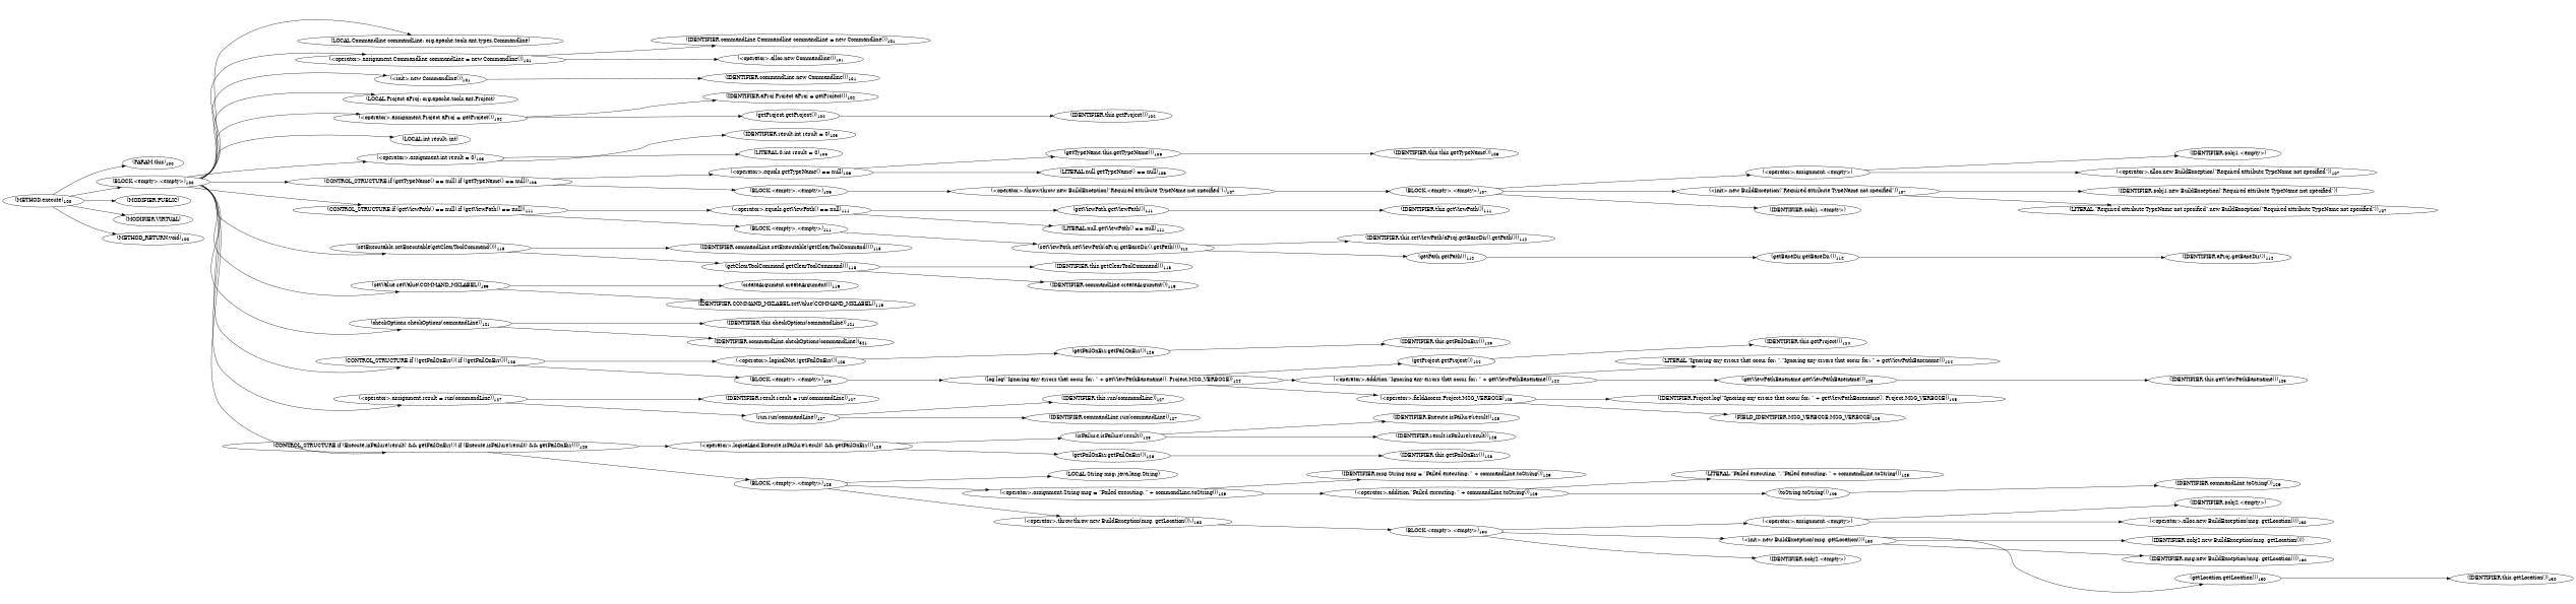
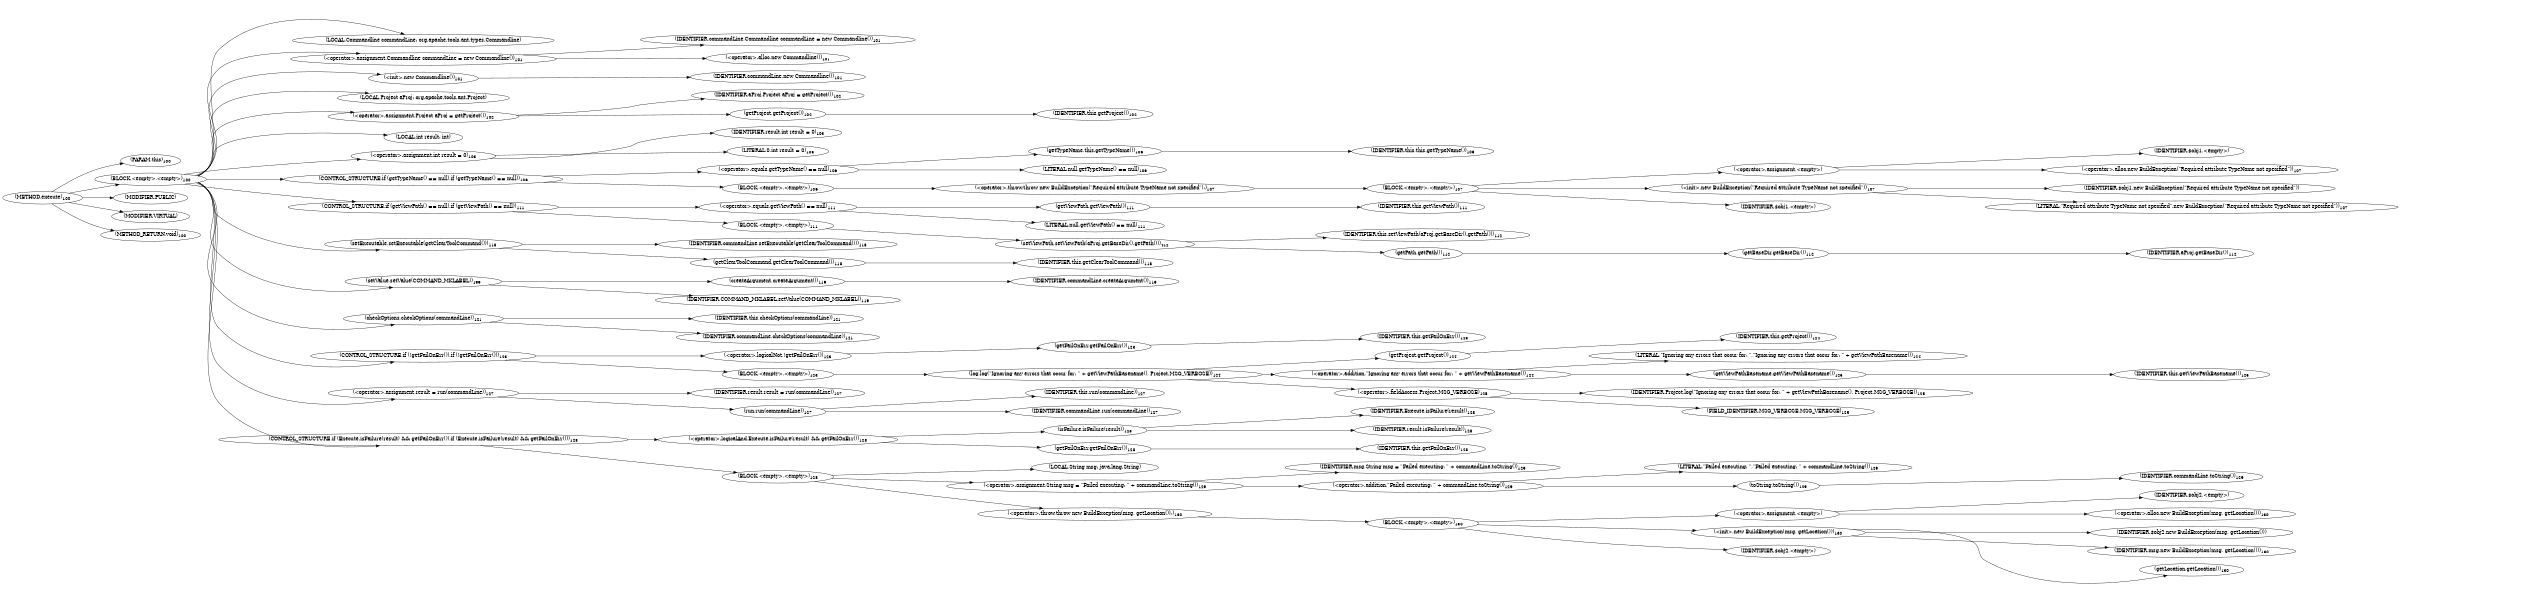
  digraph {
    rankdir=LR
    n1 [label=<(METHOD,execute)<SUB>100</SUB>>]
    n2 [label=<(PARAM,this)<SUB>100</SUB>>]
    n3 [label=<(BLOCK,&lt;empty&gt;,&lt;empty&gt;)<SUB>100</SUB>>]
    n4 [label=<(MODIFIER,PUBLIC)>]
    n5 [label=<(MODIFIER,VIRTUAL)>]
    n6 [label=<(METHOD_RETURN,void)<SUB>100</SUB>>]
    n7 [label=<(LOCAL,Commandline commandLine: org.apache.tools.ant.types.Commandline)>]
    n8 [label=<(&lt;operator&gt;.assignment,Commandline commandLine = new Commandline())<SUB>101</SUB>>]
    n9 [label=<(&lt;init&gt;,new Commandline())<SUB>101</SUB>>]
    n10 [label=<(LOCAL,Project aProj: org.apache.tools.ant.Project)>]
    n11 [label=<(&lt;operator&gt;.assignment,Project aProj = getProject())<SUB>102</SUB>>]
    n12 [label=<(LOCAL,int result: int)>]
    n13 [label=<(&lt;operator&gt;.assignment,int result = 0)<SUB>103</SUB>>]
    n14 [label=<(CONTROL_STRUCTURE,if (getTypeName() == null),if (getTypeName() == null))<SUB>106</SUB>>]
    n15 [label=<(CONTROL_STRUCTURE,if (getViewPath() == null),if (getViewPath() == null))<SUB>111</SUB>>]
    n16 [label=<(setExecutable,setExecutable(getClearToolCommand()))<SUB>118</SUB>>]
    n17 [label=<(setValue,setValue(COMMAND_MKLABEL))<SUB>199</SUB>>]
    n18 [label=<(checkOptions,checkOptions(commandLine))<SUB>121</SUB>>]
    n19 [label=<(CONTROL_STRUCTURE,if (!getFailOnErr()),if (!getFailOnErr()))<SUB>123</SUB>>]
    n20 [label=<(&lt;operator&gt;.assignment,result = run(commandLine))<SUB>127</SUB>>]
    n21 [label=<(CONTROL_STRUCTURE,if (Execute.isFailure(result) &amp;&amp; getFailOnErr()),if (Execute.isFailure(result) &amp;&amp; getFailOnErr()))<SUB>128</SUB>>]
    n22 [label=<(IDENTIFIER,commandLine,Commandline commandLine = new Commandline())<SUB>101</SUB>>]
    n23 [label=<(&lt;operator&gt;.alloc,new Commandline())<SUB>101</SUB>>]
    n24 [label=<(IDENTIFIER,commandLine,new Commandline())<SUB>101</SUB>>]
    n25 [label=<(IDENTIFIER,aProj,Project aProj = getProject())<SUB>102</SUB>>]
    n26 [label=<(getProject,getProject())<SUB>102</SUB>>]
    n27 [label=<(IDENTIFIER,result,int result = 0)<SUB>103</SUB>>]
    n28 [label=<(LITERAL,0,int result = 0)<SUB>103</SUB>>]
    n29 [label=<(&lt;operator&gt;.equals,getTypeName() == null)<SUB>106</SUB>>]
    n30 [label=<(BLOCK,&lt;empty&gt;,&lt;empty&gt;)<SUB>106</SUB>>]
    n31 [label=<(&lt;operator&gt;.equals,getViewPath() == null)<SUB>111</SUB>>]
    n32 [label=<(BLOCK,&lt;empty&gt;,&lt;empty&gt;)<SUB>111</SUB>>]
    n33 [label=<(IDENTIFIER,commandLine,setExecutable(getClearToolCommand()))<SUB>118</SUB>>]
    n34 [label=<(getClearToolCommand,getClearToolCommand())<SUB>118</SUB>>]
    n35 [label=<(createArgument,createArgument())<SUB>119</SUB>>]
    n36 [label=<(IDENTIFIER,COMMAND_MKLABEL,setValue(COMMAND_MKLABEL))<SUB>119</SUB>>]
    n37 [label=<(IDENTIFIER,this,checkOptions(commandLine))<SUB>121</SUB>>]
-   n38 [label=<(IDENTIFIER,commandLine,checkOptions(commandLine))<SUB>521</SUB>>]
+   n38 [label=<(IDENTIFIER,commandLine,checkOptions(commandLine))<SUB>121</SUB>>]
    n39 [label=<(&lt;operator&gt;.logicalNot,!getFailOnErr())<SUB>123</SUB>>]
    n40 [label=<(BLOCK,&lt;empty&gt;,&lt;empty&gt;)<SUB>123</SUB>>]
    n41 [label=<(IDENTIFIER,result,result = run(commandLine))<SUB>127</SUB>>]
    n42 [label=<(run,run(commandLine))<SUB>127</SUB>>]
    n43 [label=<(&lt;operator&gt;.logicalAnd,Execute.isFailure(result) &amp;&amp; getFailOnErr())<SUB>128</SUB>>]
    n44 [label=<(BLOCK,&lt;empty&gt;,&lt;empty&gt;)<SUB>128</SUB>>]
    n45 [label=<(IDENTIFIER,this,getProject())<SUB>102</SUB>>]
    n46 [label=<(getTypeName,this.getTypeName())<SUB>106</SUB>>]
    n47 [label=<(LITERAL,null,getTypeName() == null)<SUB>106</SUB>>]
    n48 [label=<(&lt;operator&gt;.throw,throw new BuildException(&quot;Required attribute TypeName not specified&quot;);)<SUB>107</SUB>>]
    n49 [label=<(IDENTIFIER,this,this.getTypeName())<SUB>106</SUB>>]
    n50 [label=<(BLOCK,&lt;empty&gt;,&lt;empty&gt;)<SUB>107</SUB>>]
    n51 [label=<(&lt;operator&gt;.assignment,&lt;empty&gt;)>]
    n52 [label=<(&lt;init&gt;,new BuildException(&quot;Required attribute TypeName not specified&quot;))<SUB>107</SUB>>]
    n53 [label=<(IDENTIFIER,$obj1,&lt;empty&gt;)>]
    n54 [label=<(IDENTIFIER,$obj1,&lt;empty&gt;)>]
    n55 [label=<(&lt;operator&gt;.alloc,new BuildException(&quot;Required attribute TypeName not specified&quot;))<SUB>107</SUB>>]
    n56 [label=<(IDENTIFIER,$obj1,new BuildException(&quot;Required attribute TypeName not specified&quot;))>]
    n57 [label=<(LITERAL,&quot;Required attribute TypeName not specified&quot;,new BuildException(&quot;Required attribute TypeName not specified&quot;))<SUB>107</SUB>>]
    n58 [label=<(getViewPath,getViewPath())<SUB>111</SUB>>]
    n59 [label=<(LITERAL,null,getViewPath() == null)<SUB>111</SUB>>]
    n60 [label=<(setViewPath,setViewPath(aProj.getBaseDir().getPath()))<SUB>412</SUB>>]
    n61 [label=<(IDENTIFIER,this,getViewPath())<SUB>111</SUB>>]
    n62 [label=<(IDENTIFIER,this,setViewPath(aProj.getBaseDir().getPath()))<SUB>112</SUB>>]
    n63 [label=<(getPath,getPath())<SUB>112</SUB>>]
    n64 [label=<(getBaseDir,getBaseDir())<SUB>112</SUB>>]
    n65 [label=<(IDENTIFIER,aProj,getBaseDir())<SUB>112</SUB>>]
    n66 [label=<(IDENTIFIER,this,getClearToolCommand())<SUB>118</SUB>>]
    n67 [label=<(IDENTIFIER,commandLine,createArgument())<SUB>119</SUB>>]
    n68 [label=<(getFailOnErr,getFailOnErr())<SUB>123</SUB>>]
    n69 [label=<(log,log(&quot;Ignoring any errors that occur for: &quot; + getViewPathBasename(), Project.MSG_VERBOSE))<SUB>124</SUB>>]
    n70 [label=<(IDENTIFIER,this,getFailOnErr())<SUB>123</SUB>>]
    n71 [label=<(getProject,getProject())<SUB>124</SUB>>]
    n72 [label=<(&lt;operator&gt;.addition,&quot;Ignoring any errors that occur for: &quot; + getViewPathBasename())<SUB>124</SUB>>]
    n73 [label=<(&lt;operator&gt;.fieldAccess,Project.MSG_VERBOSE)<SUB>125</SUB>>]
    n74 [label=<(IDENTIFIER,this,getProject())<SUB>124</SUB>>]
    n75 [label=<(LITERAL,&quot;Ignoring any errors that occur for: &quot;,&quot;Ignoring any errors that occur for: &quot; + getViewPathBasename())<SUB>124</SUB>>]
    n76 [label=<(getViewPathBasename,getViewPathBasename())<SUB>125</SUB>>]
    n77 [label=<(IDENTIFIER,Project,log(&quot;Ignoring any errors that occur for: &quot; + getViewPathBasename(), Project.MSG_VERBOSE))<SUB>125</SUB>>]
    n78 [label=<(FIELD_IDENTIFIER,MSG_VERBOSE,MSG_VERBOSE)<SUB>125</SUB>>]
    n79 [label=<(IDENTIFIER,this,getViewPathBasename())<SUB>125</SUB>>]
    n80 [label=<(IDENTIFIER,this,run(commandLine))<SUB>127</SUB>>]
    n81 [label=<(IDENTIFIER,commandLine,run(commandLine))<SUB>127</SUB>>]
    n82 [label=<(isFailure,isFailure(result))<SUB>128</SUB>>]
    n83 [label=<(getFailOnErr,getFailOnErr())<SUB>128</SUB>>]
    n84 [label=<(LOCAL,String msg: java.lang.String)>]
    n85 [label=<(&lt;operator&gt;.assignment,String msg = &quot;Failed executing: &quot; + commandLine.toString())<SUB>129</SUB>>]
    n86 [label=<(&lt;operator&gt;.throw,throw new BuildException(msg, getLocation());)<SUB>130</SUB>>]
    n87 [label=<(IDENTIFIER,Execute,isFailure(result))<SUB>128</SUB>>]
    n88 [label=<(IDENTIFIER,result,isFailure(result))<SUB>128</SUB>>]
    n89 [label=<(IDENTIFIER,this,getFailOnErr())<SUB>128</SUB>>]
    n90 [label=<(IDENTIFIER,msg,String msg = &quot;Failed executing: &quot; + commandLine.toString())<SUB>129</SUB>>]
    n91 [label=<(&lt;operator&gt;.addition,&quot;Failed executing: &quot; + commandLine.toString())<SUB>129</SUB>>]
    n92 [label=<(BLOCK,&lt;empty&gt;,&lt;empty&gt;)<SUB>130</SUB>>]
    n93 [label=<(LITERAL,&quot;Failed executing: &quot;,&quot;Failed executing: &quot; + commandLine.toString())<SUB>129</SUB>>]
    n94 [label=<(toString,toString())<SUB>129</SUB>>]
    n95 [label=<(IDENTIFIER,commandLine,toString())<SUB>129</SUB>>]
    n96 [label=<(&lt;operator&gt;.assignment,&lt;empty&gt;)>]
    n97 [label=<(&lt;init&gt;,new BuildException(msg, getLocation()))<SUB>130</SUB>>]
    n98 [label=<(IDENTIFIER,$obj2,&lt;empty&gt;)>]
    n99 [label=<(IDENTIFIER,$obj2,&lt;empty&gt;)>]
    n100 [label=<(&lt;operator&gt;.alloc,new BuildException(msg, getLocation()))<SUB>130</SUB>>]
    n101 [label=<(IDENTIFIER,$obj2,new BuildException(msg, getLocation()))>]
    n102 [label=<(IDENTIFIER,msg,new BuildException(msg, getLocation()))<SUB>130</SUB>>]
    n103 [label=<(getLocation,getLocation())<SUB>130</SUB>>]
-   n104 [label=<(IDENTIFIER,this,getLocation())<SUB>130</SUB>>]
    n1 -> n2
    n1 -> n3
    n1 -> n4
    n1 -> n5
    n1 -> n6
    n3 -> n7
    n3 -> n8
    n3 -> n9
    n3 -> n10
    n3 -> n11
    n3 -> n12
    n3 -> n13
    n3 -> n14
    n3 -> n15
    n3 -> n16
    n3 -> n17
    n3 -> n18
    n3 -> n19
    n3 -> n20
    n3 -> n21
    n8 -> n22
    n8 -> n23
    n9 -> n24
    n11 -> n25
    n11 -> n26
    n13 -> n27
    n13 -> n28
    n14 -> n29
    n14 -> n30
    n15 -> n31
    n15 -> n32
    n16 -> n33
    n16 -> n34
    n17 -> n35
    n17 -> n36
    n18 -> n37
    n18 -> n38
    n19 -> n39
    n19 -> n40
    n20 -> n41
    n20 -> n42
    n21 -> n43
    n21 -> n44
    n26 -> n45
    n29 -> n46
    n29 -> n47
    n30 -> n48
    n31 -> n58
    n31 -> n59
    n32 -> n60
    n34 -> n66
-   n34 -> n67
+   n35 -> n67
    n39 -> n68
    n40 -> n69
    n42 -> n80
    n42 -> n81
    n43 -> n82
    n43 -> n83
    n44 -> n84
    n44 -> n85
    n44 -> n86
    n46 -> n49
    n48 -> n50
    n50 -> n51
    n50 -> n52
    n50 -> n53
    n51 -> n54
    n51 -> n55
    n52 -> n56
    n52 -> n57
    n58 -> n61
    n60 -> n62
    n60 -> n63
    n63 -> n64
    n64 -> n65
    n68 -> n70
    n69 -> n71
    n69 -> n72
    n69 -> n73
    n71 -> n74
    n72 -> n75
    n72 -> n76
    n73 -> n77
    n73 -> n78
    n76 -> n79
    n82 -> n87
    n82 -> n88
    n83 -> n89
    n85 -> n90
    n85 -> n91
    n86 -> n92
    n91 -> n93
    n91 -> n94
    n92 -> n96
    n92 -> n97
    n92 -> n98
    n94 -> n95
    n96 -> n99
    n96 -> n100
    n97 -> n101
    n97 -> n102
    n97 -> n103
-   n103 -> n104
  }
